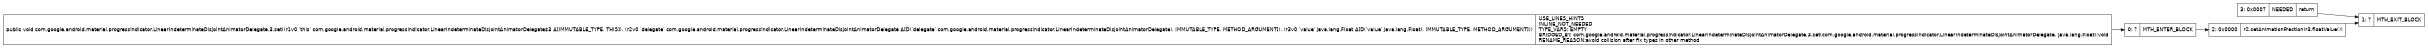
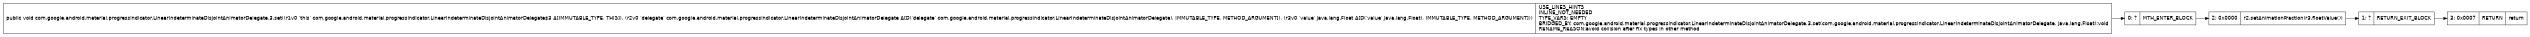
  digraph {
    fontname="DejaVu Sans"
    rankdir=LR
    node [fontname="DejaVu Sans" shape=record]
    edge [fontname="DejaVu Sans"]
    n1 [label="{0\:\ ?|MTH_ENTER_BLOCK\l}"]
    n2 [label="{2\:\ 0x0000|r2.setAnimationFraction(r3.floatValue())\l}"]
-   n3 [label="{1\:\ ?|MTH_EXIT_BLOCK\l}"]
-   n4 [label="{3\:\ 0x0007|NEEDED\l|return\l}"]
+   n3 [label="{1\:\ ?|RETURN_EXIT_BLOCK\l}"]
+   n4 [label="{3\:\ 0x0007|RETURN\l|return\l}"]
    n5 [label="{public void com.google.android.material.progressindicator.LinearIndeterminateDisjointAnimatorDelegate.3.set((r1v0 'this' com.google.android.material.progressindicator.LinearIndeterminateDisjointAnimatorDelegate$3 A[IMMUTABLE_TYPE, THIS]), (r2v0 'delegate' com.google.android.material.progressindicator.LinearIndeterminateDisjointAnimatorDelegate A[D('delegate' com.google.android.material.progressindicator.LinearIndeterminateDisjointAnimatorDelegate), IMMUTABLE_TYPE, METHOD_ARGUMENT]), (r3v0 'value' java.lang.Float A[D('value' java.lang.Float), IMMUTABLE_TYPE, METHOD_ARGUMENT]))  | USE_LINES_HINTS\lINLINE_NOT_NEEDED\lTYPE_VARS: EMPTY\lBRIDGED_BY: com.google.android.material.progressindicator.LinearIndeterminateDisjointAnimatorDelegate.3.set(com.google.android.material.progressindicator.LinearIndeterminateDisjointAnimatorDelegate, java.lang.Float):void\lRENAME_REASON:avoid collision after fix types in other method\l}"]
    n1 -> n2
    n2 -> n3
-   n4 -> n3
+   n3 -> n4
    n5 -> n1
  }
